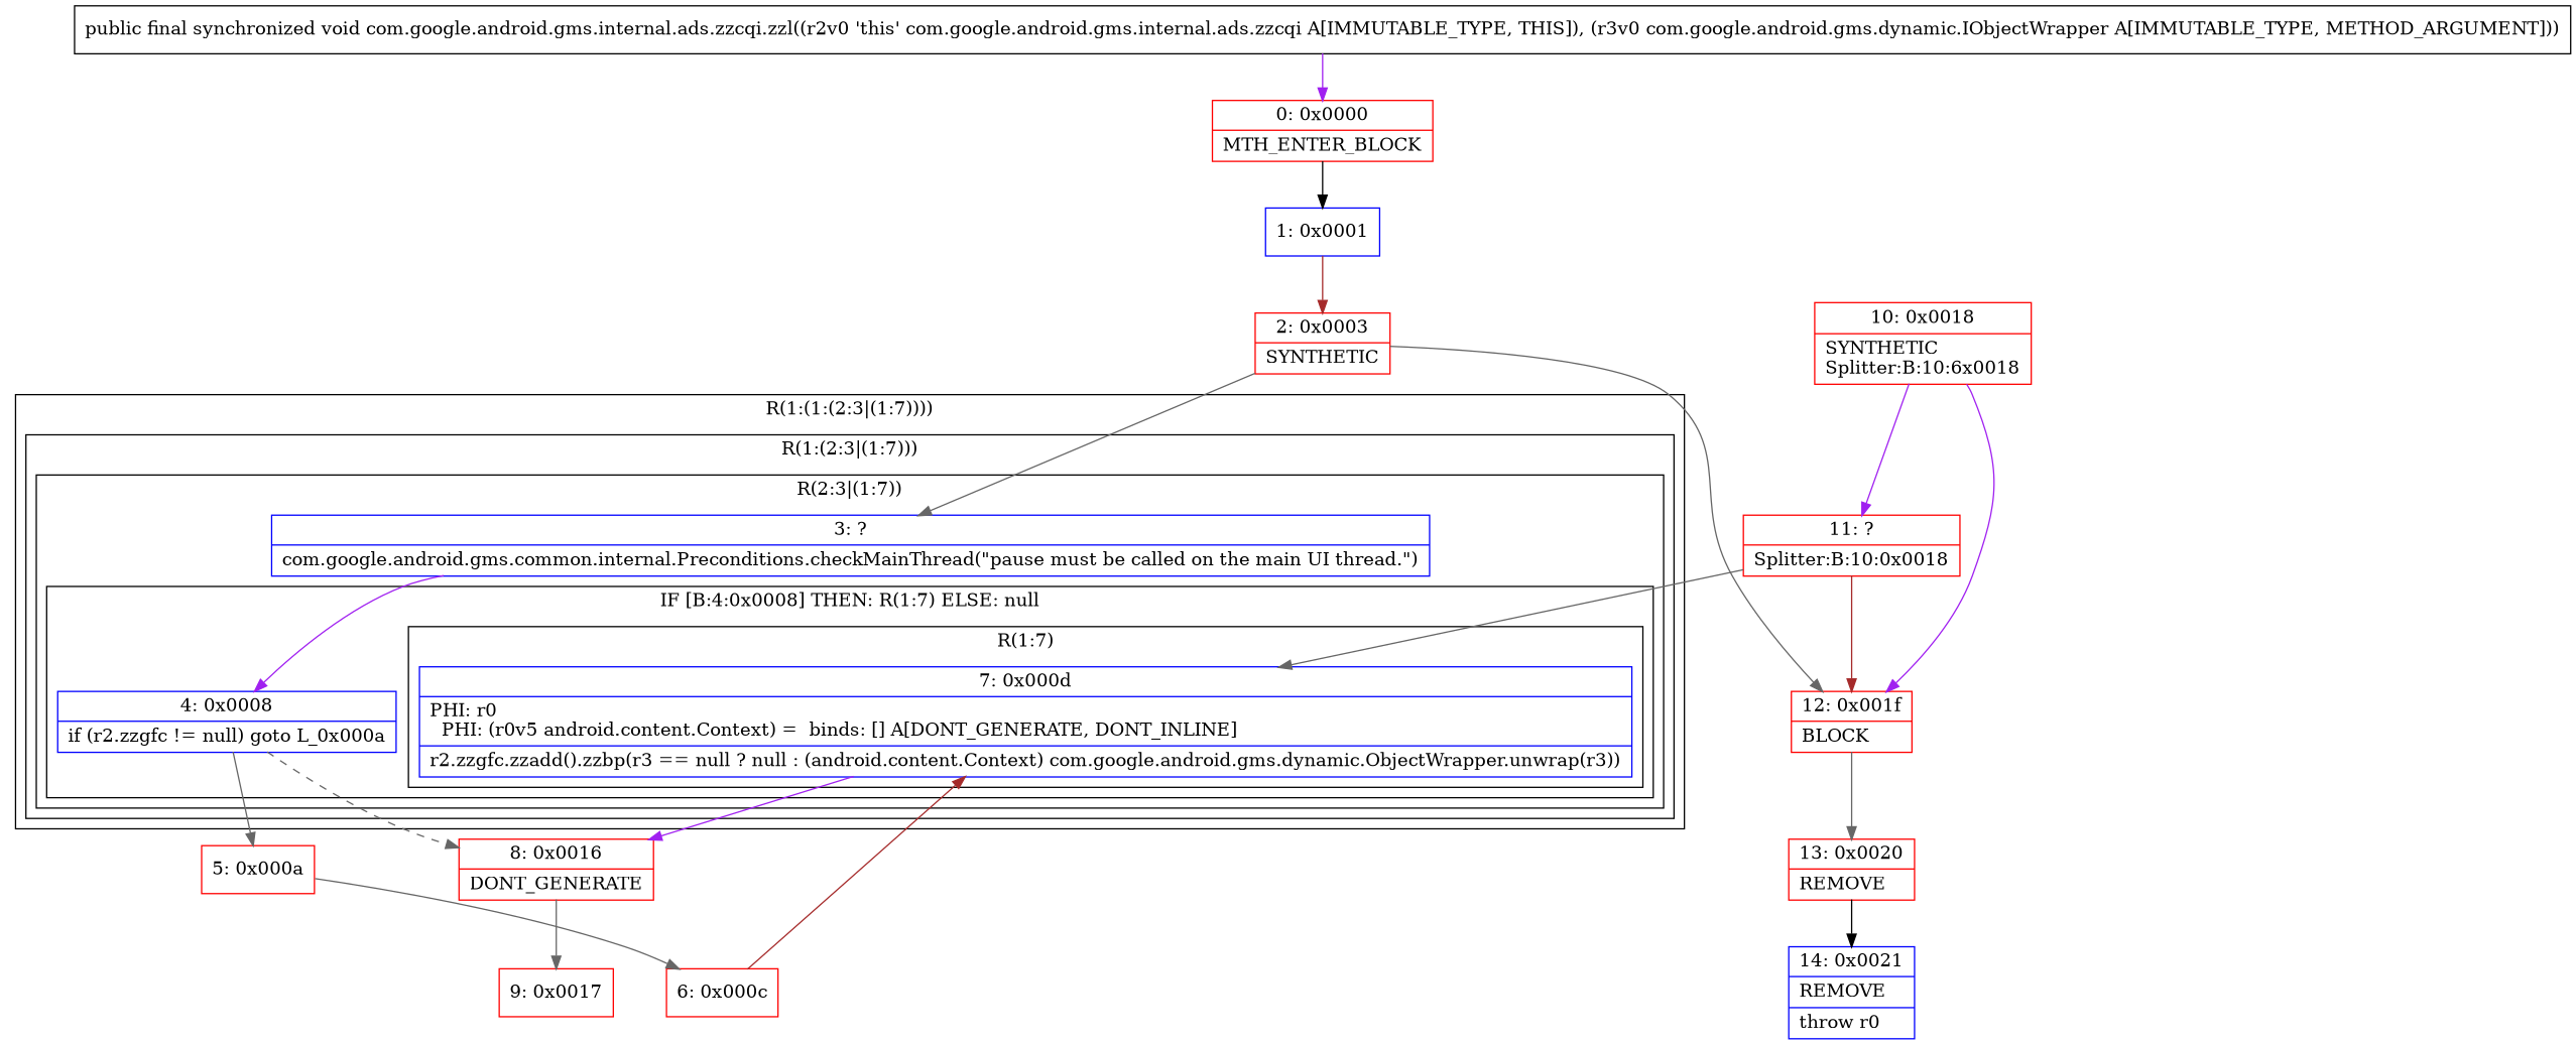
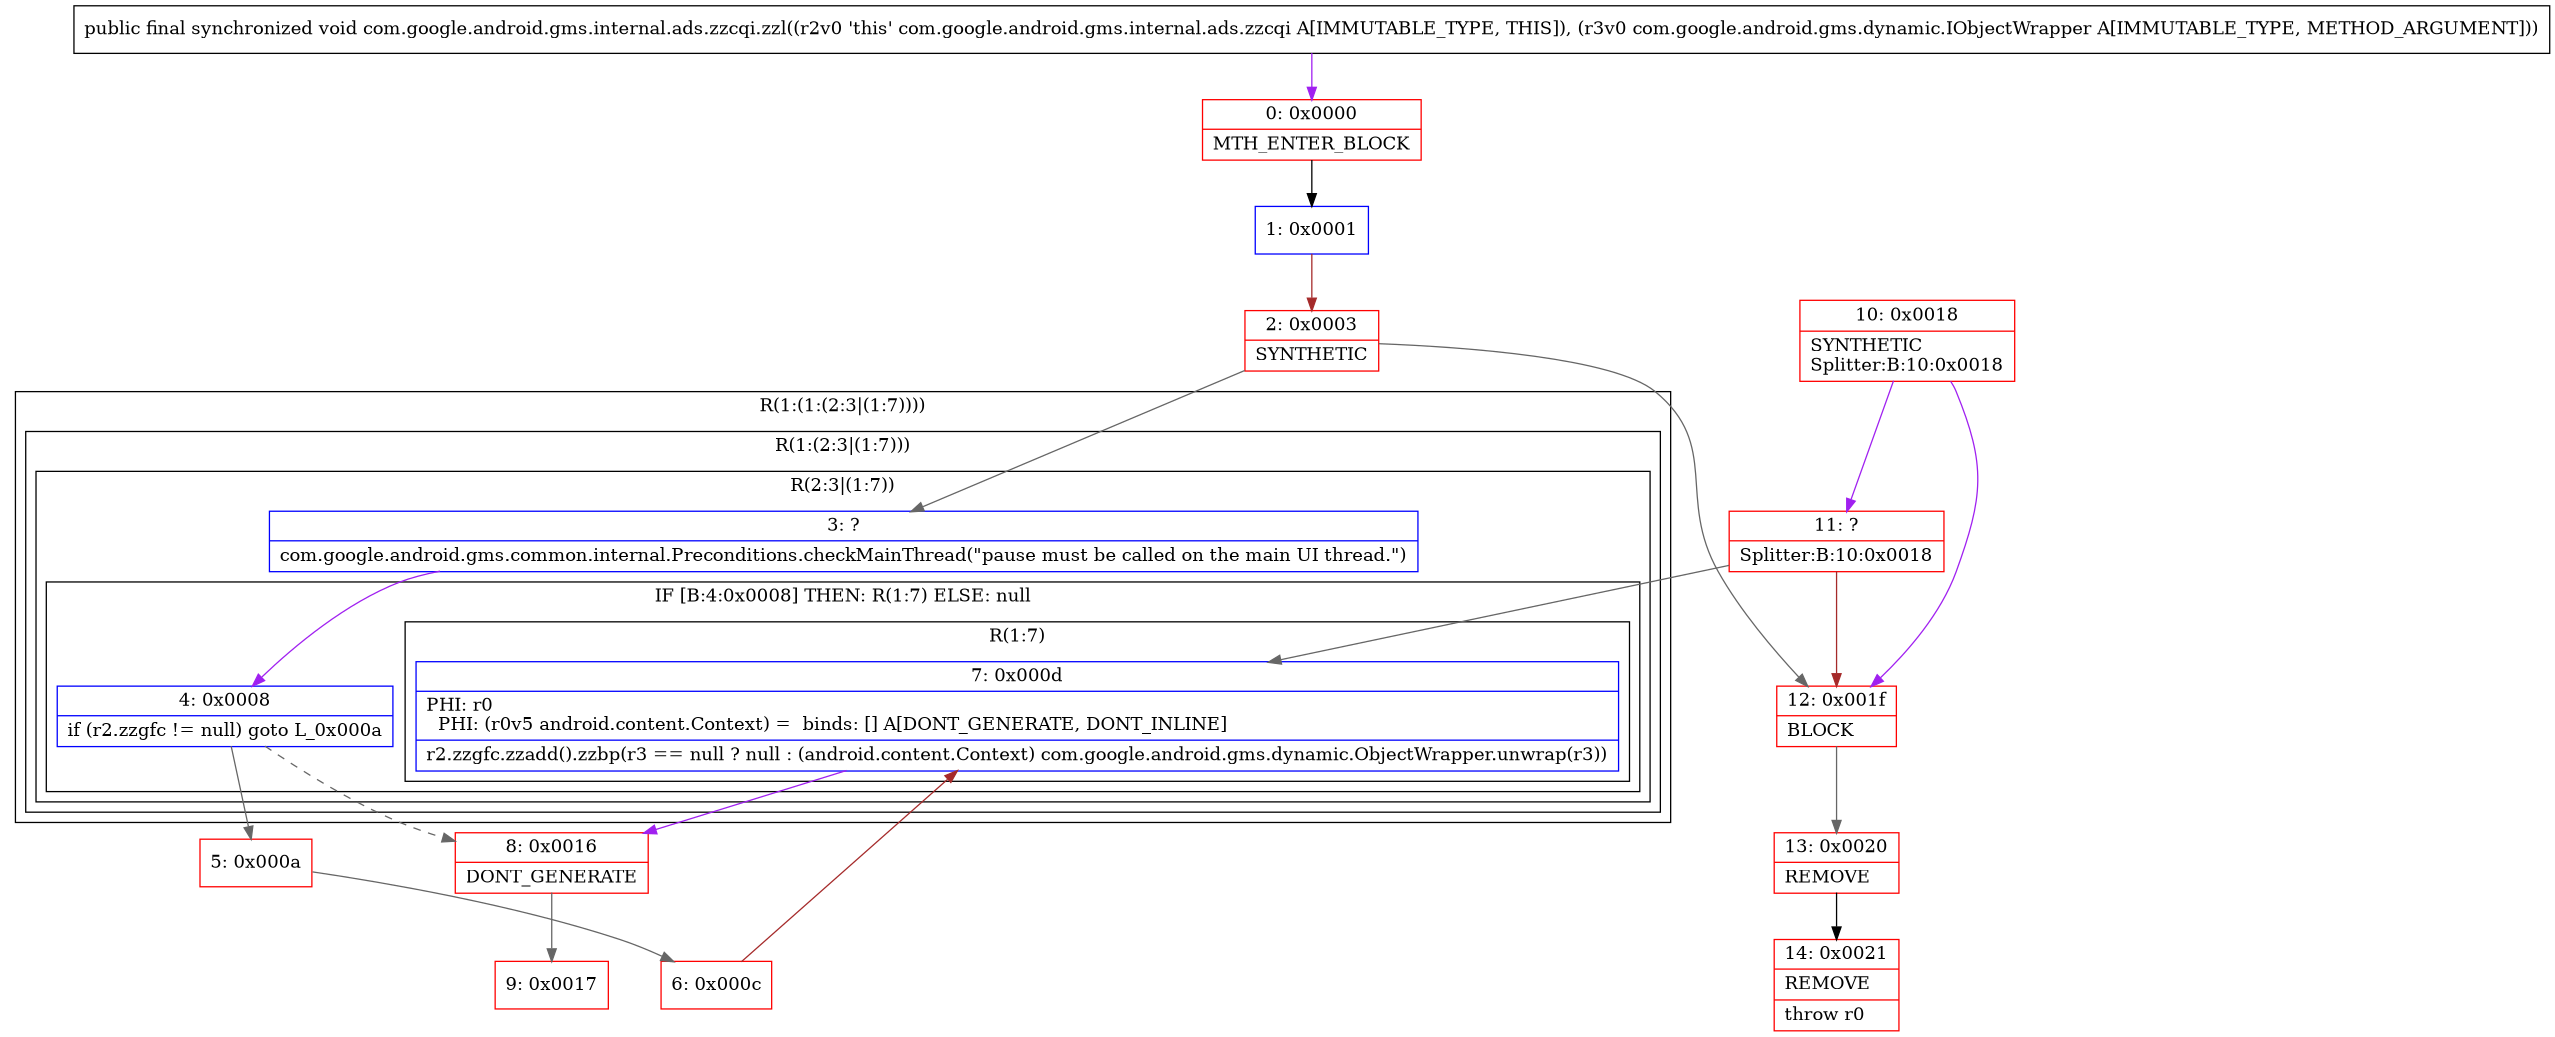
  digraph {
    node [color=red shape=record]
    edge [color=gray40]
    n1 [color=blue label="{7\:\ 0x000d|PHI: r0 \l  PHI: (r0v5 android.content.Context) =  binds: [] A[DONT_GENERATE, DONT_INLINE]\l|r2.zzgfc.zzadd().zzbp(r3 == null ? null : (android.content.Context) com.google.android.gms.dynamic.ObjectWrapper.unwrap(r3))\l}"]
    n2 [color=blue label="{4\:\ 0x0008|if (r2.zzgfc != null) goto L_0x000a\l}"]
    n3 [color=blue label="{3\:\ ?|com.google.android.gms.common.internal.Preconditions.checkMainThread(\"pause must be called on the main UI thread.\")\l}"]
    n4 [label="{8\:\ 0x0016|DONT_GENERATE\l}"]
    n5 [label="{5\:\ 0x000a}"]
    n6 [label="{6\:\ 0x000c}"]
    n7 [label="{9\:\ 0x0017}"]
    n8 [label="{0\:\ 0x0000|MTH_ENTER_BLOCK\l}"]
    n9 [color=blue label="{1\:\ 0x0001}"]
    n10 [label="{2\:\ 0x0003|SYNTHETIC\l}"]
    n11 [label="{12\:\ 0x001f|BLOCK\l}"]
    n12 [label="{13\:\ 0x0020|REMOVE\l}"]
-   n13 [label="{10\:\ 0x0018|SYNTHETIC\lSplitter:B:10:6x0018\l}"]
+   n13 [label="{10\:\ 0x0018|SYNTHETIC\lSplitter:B:10:0x0018\l}"]
    n14 [label="{11\:\ ?|Splitter:B:10:0x0018\l}"]
-   n15 [color=blue label="{14\:\ 0x0021|REMOVE\l|throw r0\l}"]
+   n15 [label="{14\:\ 0x0021|REMOVE\l|throw r0\l}"]
    n16 [label="{public final synchronized void com.google.android.gms.internal.ads.zzcqi.zzl((r2v0 'this' com.google.android.gms.internal.ads.zzcqi A[IMMUTABLE_TYPE, THIS]), (r3v0 com.google.android.gms.dynamic.IObjectWrapper A[IMMUTABLE_TYPE, METHOD_ARGUMENT])) }" color=""]
    subgraph cluster_1 {
      label="R(1:(1:(2:3|(1:7))))"
      subgraph cluster_2 {
        label="R(1:(2:3|(1:7)))"
        subgraph cluster_3 {
          label="R(2:3|(1:7))"
          n3
          subgraph cluster_4 {
            label="IF [B:4:0x0008] THEN: R(1:7) ELSE: null"
            n2
            subgraph cluster_5 {
              label="R(1:7)"
              n1
            }
          }
        }
      }
    }
    n1 -> n4 [color=purple]
    n2 -> n4 [style=dashed]
    n2 -> n5
    n3 -> n2 [color=purple]
    n4 -> n7
    n5 -> n6
    n6 -> n1 [color=brown]
    n8 -> n9 [color=black]
    n9 -> n10 [color=brown]
    n10 -> n3
    n10 -> n11
    n11 -> n12
    n12 -> n15 [color=black]
    n13 -> n11 [color=purple]
    n13 -> n14 [color=purple]
    n14 -> n1
    n14 -> n11 [color=brown]
    n16 -> n8 [color=purple]
  }
